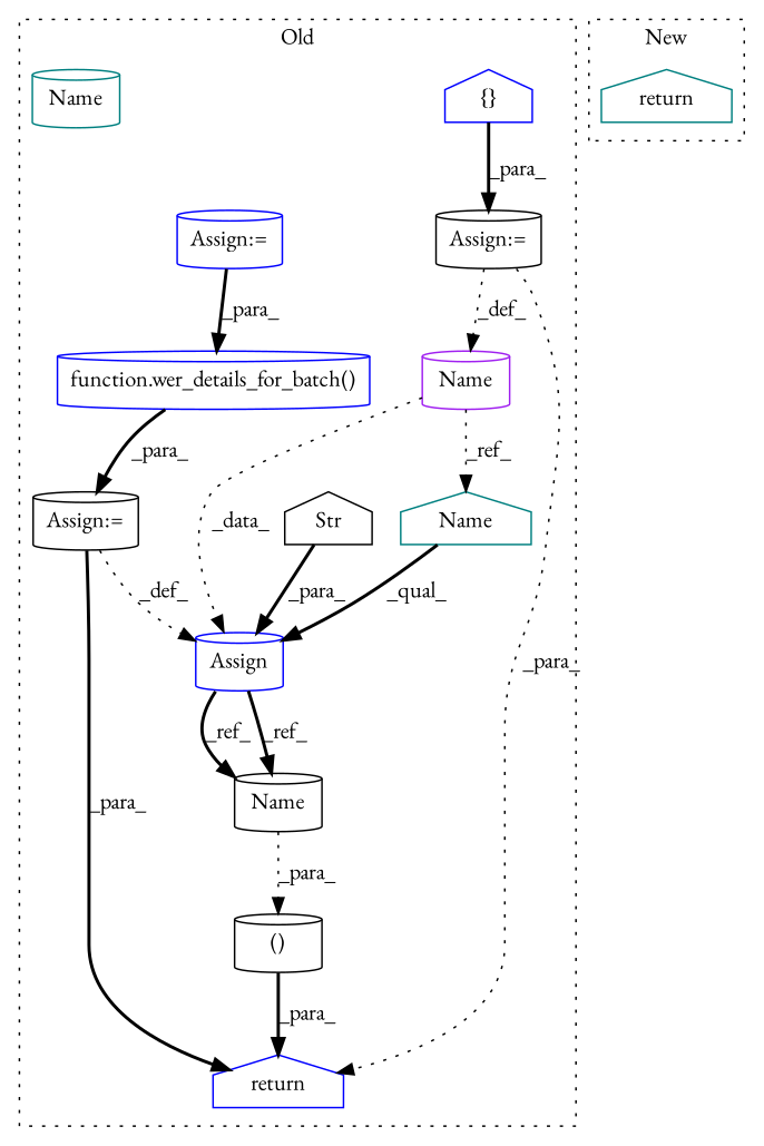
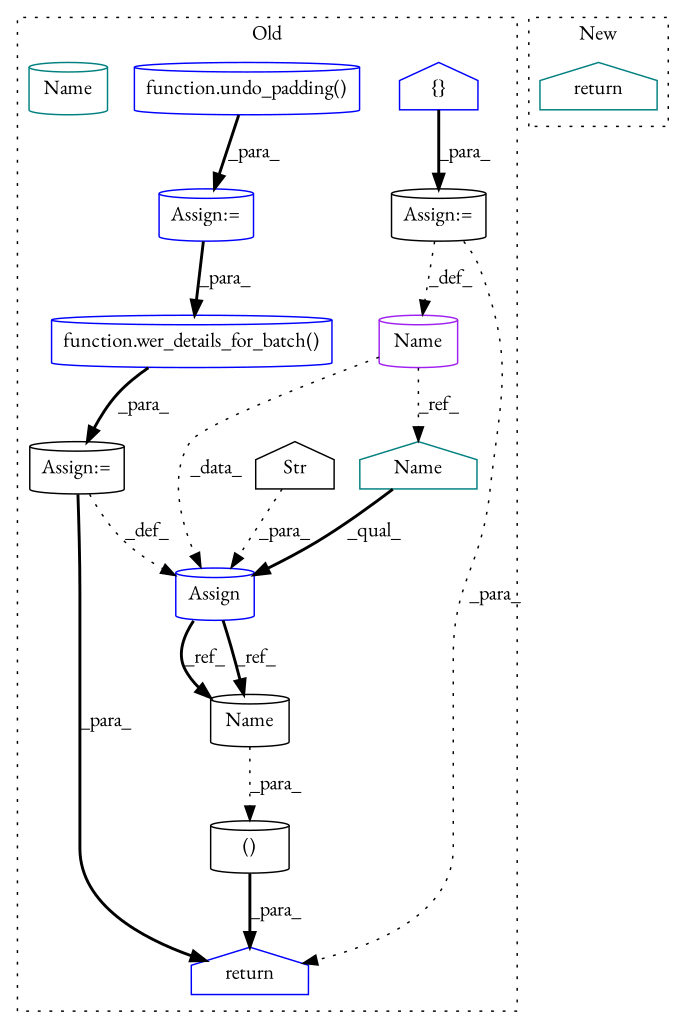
  digraph {
    fontname="EB Garamond"
    node [a=87 color=blue fontname="EB Garamond" l=5 s=3469 shape=cylinder]
    edge [fontname="EB Garamond" style=bold]
    n1 [a=75 l="22,1" label="function.wer_details_for_batch()" s="3409,3445"]
    n2 [a=54 color=black l=7 label="()" s=3467]
    n3 [color=purple label=Name s=3226]
    n4 [a=63 l="12,0" label=Assign s="3394,0"]
    n5 [a=95 l="2,1" label="{}" s="3234,3235" shape=house]
    n6 [a=66 color=black label=Str s=3400 shape=house]
+   n7 [a=75 l="13,1" label="function.undo_padding()" s="3353,3380"]
    n8 [a=68 color=black l=3 label="Assign:=" s=3231]
    n9 [a=68 color=black l=3 label="Assign:=" s=3406]
    n10 [a=68 l=3 label="Assign:=" s=3350]
    n11 [a=93 l=7 label=return s=3456 shape=house]
    n12 [color=teal label=Name]
    n13 [color=teal label=Name s=3394 shape=house]
    n14 [color=black label=Name]
    n15 [a=93 color=teal l=7 label=return s=1415 shape=house]
    subgraph cluster_1 {
      label=Old
      style=dotted
      n1
      n2
      n3
      n4
      n5
      n6
+     n7
      n8
      n9
      n10
      n11
      n12
      n13
      n14
    }
    subgraph cluster_2 {
      label=New
      style=dotted
      n15
    }
    n1 -> n9 [label=_para_]
    n2 -> n11 [label=_para_]
    n3 -> n4 [label=_data_ style=dotted]
    n3 -> n13 [label=_ref_ style=dotted]
    n4 -> n14 [label=_ref_]
    n4 -> n14 [label=_ref_]
    n5 -> n8 [label=_para_]
-   n6 -> n4 [label=_para_]
+   n6 -> n4 [label=_para_ style=dotted]
+   n7 -> n10 [label=_para_]
    n8 -> n3 [label=_def_ style=dotted]
    n8 -> n11 [label=_para_ style=dotted]
    n9 -> n4 [label=_def_ style=dotted]
    n9 -> n11 [label=_para_]
    n10 -> n1 [label=_para_]
    n13 -> n4 [label=_qual_]
    n14 -> n2 [label=_para_ style=dotted]
  }
